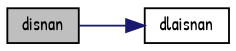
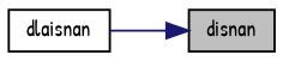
  digraph {
    rankdir=LR
    fontname="Patrick Hand"
    node [color=black fontname="Patrick Hand" fontsize=10 shape=record style=filled]
    n1 [fillcolor=grey75 fontcolor=black height=0.2 label=disnan width=0.4]
    n2 [fillcolor=white height=0.2 label=dlaisnan width=0.4]
-   n1 -> n2 [color=midnightblue fontname="Patrick Hand" fontsize=10 labelfontname=Helvetica labelfontsize=10 style=solid]
+   n2 -> n1 [color=midnightblue fontname="Patrick Hand" fontsize=10 labelfontname=Helvetica labelfontsize=10 style=solid]
  }
